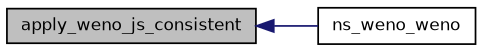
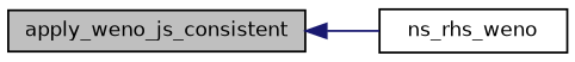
  digraph {
    rankdir=LR
    node [color=black fontname=Helvetica fontsize=10 shape=record]
    n1 [fillcolor=grey75 fontcolor=black height=0.2 label=apply_weno_js_consistent style=filled width=0.4]
-   n2 [height=0.2 label=ns_weno_weno width=0.4]
+   n2 [height=0.2 label=ns_rhs_weno width=0.4]
    n1 -> n2 [color=midnightblue dir=back fontname=Helvetica fontsize=10 labelfontname=Helvetica labelfontsize=10 style=solid]
  }
